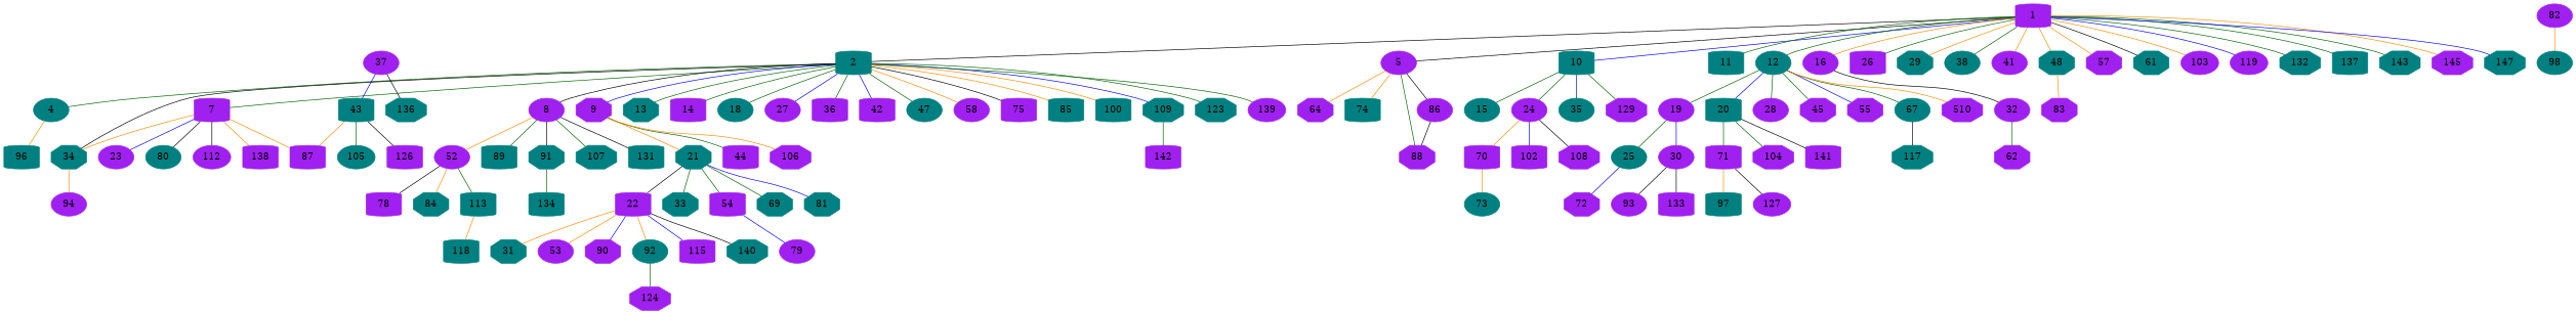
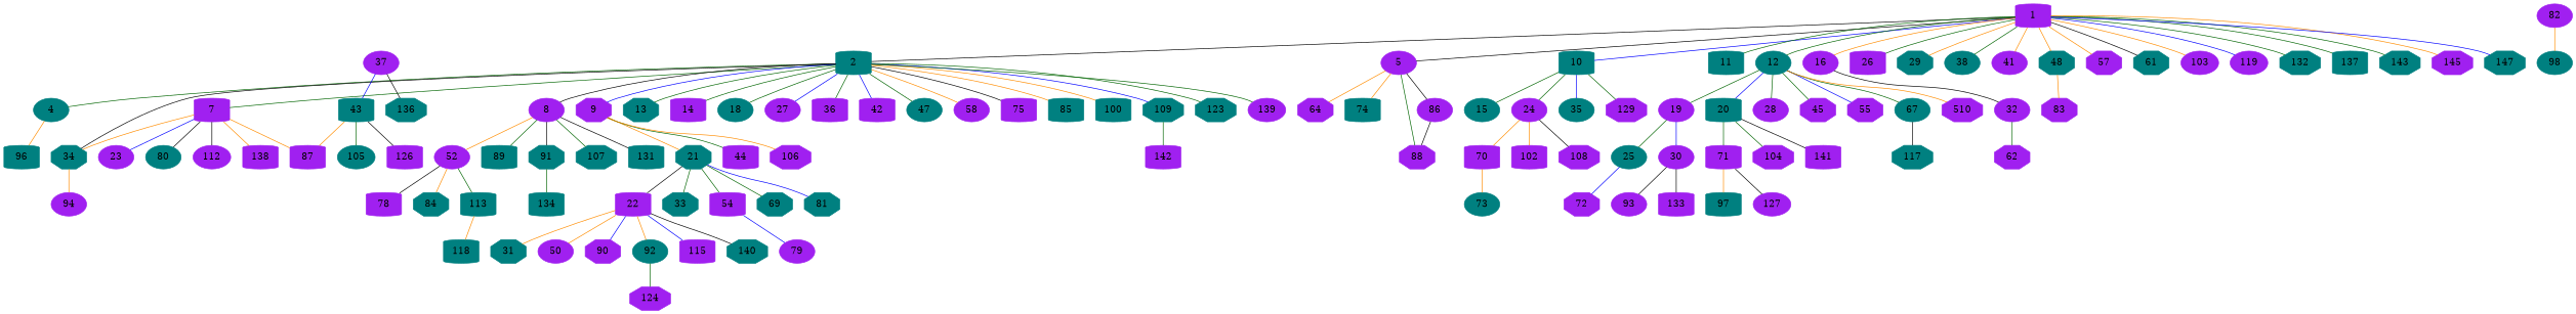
  graph {
    node [color=purple shape=ellipse style=filled]
    edge [color=darkgreen]
    1 [shape=cylinder super="+3"]
    2 [color=teal shape=cylinder super="+6"]
    5 [super="+77"]
    10 [color=teal shape=cylinder super="+76"]
    11 [color=teal shape=cylinder]
    12 [color=teal super="+120"]
    16
    26 [shape=cylinder]
    29 [color=teal shape=octagon]
    38 [color=teal]
    41 [super="+111"]
    48 [color=teal shape=octagon super="+144"]
    57 [shape=octagon]
    61 [color=teal shape=octagon]
    103
    119
    132 [color=teal shape=octagon]
    137 [color=teal shape=cylinder]
    143 [color=teal shape=octagon]
    145 [shape=octagon]
    147 [color=teal shape=octagon]
    4 [color=teal]
    7 [shape=cylinder super="+46"]
    8 [super="+17"]
    9 [shape=octagon super="+68"]
    13 [color=teal shape=octagon super="+51"]
    14 [shape=cylinder]
    18 [color=teal]
    27
    34 [color=teal shape=octagon]
    36 [shape=cylinder]
    42 [shape=cylinder]
    47 [color=teal]
    58
    75 [shape=cylinder]
    85 [color=teal shape=cylinder super="+146"]
    100 [color=teal shape=cylinder super="+114"]
    109 [color=teal shape=octagon]
    123 [color=teal shape=octagon]
    139
    64 [shape=octagon]
    74 [color=teal shape=cylinder]
    86
    88 [shape=octagon]
    15 [color=teal]
    24 [super="+39"]
    35 [color=teal]
    129 [shape=octagon]
    19
    20 [color=teal shape=cylinder super="+65"]
    28 [super="+95"]
    45 [shape=octagon]
    55 [shape=octagon super="+63"]
    67 [color=teal]
    n55 [label=510 shape=octagon]
    32 [super="+99"]
    83 [shape=octagon]
    96 [color=teal shape=cylinder]
    23
    80 [color=teal]
    112
    138 [shape=cylinder]
    87 [shape=cylinder]
    52 [super="+148"]
    89 [color=teal shape=cylinder]
    91 [color=teal shape=octagon]
    107 [color=teal shape=octagon]
    131 [color=teal shape=cylinder]
    21 [color=teal shape=octagon super="+49"]
    44 [shape=cylinder super="+121"]
    106 [shape=octagon]
    94
    142 [shape=cylinder]
    98 [color=teal]
    82
    37 [super="+116"]
    43 [color=teal shape=cylinder super="+59"]
    136 [color=teal shape=octagon]
    78 [shape=cylinder]
    84 [color=teal shape=octagon]
    113 [color=teal shape=cylinder super="+128"]
    134 [color=teal shape=cylinder super="+135"]
    22 [shape=cylinder super="+60"]
    33 [color=teal shape=octagon super="+53"]
    54 [shape=cylinder super="+101"]
    69 [color=teal shape=octagon]
    81 [color=teal shape=octagon]
    70 [shape=cylinder]
    102 [shape=cylinder]
    108 [shape=octagon]
    25 [color=teal super="+66"]
    30 [super="+56"]
    71 [shape=cylinder super="+130"]
    104 [shape=octagon]
    141 [shape=cylinder]
    117 [color=teal shape=octagon]
    62 [shape=octagon]
    72 [shape=octagon]
    93
    133 [shape=cylinder]
    97 [color=teal shape=cylinder super="+125"]
    127
    31 [color=teal shape=octagon]
-   50 [label=53]
+   50
    90 [shape=octagon]
    92 [color=teal]
    115 [shape=cylinder]
    140 [color=teal shape=octagon]
    79
    124 [shape=octagon]
    73 [color=teal]
    105 [color=teal]
    126 [shape=cylinder]
    118 [color=teal shape=cylinder super="+122"]
    1 -- 2 [color=black]
    1 -- 5 [color=black]
    1 -- 10 [color=blue]
    1 -- 11
    1 -- 12
    1 -- 16 [color=darkorange]
    1 -- 26
    1 -- 29 [color=darkorange]
    1 -- 38
    1 -- 41 [color=darkorange]
    1 -- 48 [color=darkorange]
    1 -- 57 [color=darkorange]
    1 -- 61 [color=black]
    1 -- 103 [color=darkorange]
    1 -- 119 [color=blue]
    1 -- 132
    1 -- 137
    1 -- 143
    1 -- 145 [color=darkorange]
    1 -- 147 [color=blue]
    2 -- 4
    2 -- 7
    2 -- 8 [color=black]
    2 -- 9 [color=blue]
    2 -- 13
    2 -- 14
    2 -- 18
    2 -- 27 [color=blue]
    2 -- 34 [color=black]
    2 -- 36
    2 -- 42 [color=blue]
    2 -- 47
    2 -- 58 [color=darkorange]
    2 -- 75 [color=black]
    2 -- 85 [color=darkorange]
    2 -- 100 [color=darkorange]
    2 -- 109 [color=blue]
    2 -- 123
    2 -- 139
    5 -- 64 [color=darkorange]
    5 -- 74 [color=darkorange]
    5 -- 86 [color=black]
    5 -- 88
    10 -- 15
    10 -- 24
    10 -- 35 [color=blue]
    10 -- 129
    12 -- 19
    12 -- 20 [color=blue]
    12 -- 28
    12 -- 45
    12 -- 55 [color=blue]
    12 -- 67
    12 -- n55 [color=darkorange]
    16 -- 32 [color=black]
    48 -- 83 [color=darkorange]
    4 -- 96 [color=darkorange]
    7 -- 34 [color=darkorange]
    7 -- 23 [color=blue]
    7 -- 80 [color=black]
    7 -- 112 [color=black]
    7 -- 138 [color=darkorange]
    7 -- 87 [color=darkorange]
    8 -- 52 [color=darkorange]
    8 -- 89
    8 -- 91 [color=black]
    8 -- 107
    8 -- 131 [color=black]
    9 -- 21 [color=darkorange]
    9 -- 44
    9 -- 106 [color=darkorange]
    34 -- 94 [color=darkorange]
    109 -- 142
    86 -- 88 [color=black]
    24 -- 70 [color=darkorange]
-   24 -- 102 [color=blue]
+   24 -- 102 [color=darkorange]
    24 -- 108 [color=black]
    19 -- 25
    19 -- 30 [color=blue]
    20 -- 71
    20 -- 104
    20 -- 141 [color=black]
    67 -- 117 [color=black]
    32 -- 62
    52 -- 78 [color=black]
    52 -- 84 [color=darkorange]
    52 -- 113
    91 -- 134
    21 -- 22 [color=black]
    21 -- 33
    21 -- 54
    21 -- 69
    21 -- 81 [color=blue]
    82 -- 98 [color=darkorange]
    37 -- 43 [color=blue]
    37 -- 136 [color=black]
    43 -- 87 [color=darkorange]
    43 -- 105
    43 -- 126 [color=black]
    113 -- 118 [color=darkorange]
    22 -- 31 [color=darkorange]
    22 -- 50 [color=darkorange]
    22 -- 90 [color=blue]
    22 -- 92 [color=darkorange]
    22 -- 115 [color=blue]
    22 -- 140 [color=black]
    54 -- 79 [color=blue]
    70 -- 73 [color=darkorange]
    25 -- 72 [color=blue]
    30 -- 93 [color=black]
    30 -- 133 [color=black]
    71 -- 97 [color=darkorange]
    71 -- 127 [color=black]
    92 -- 124
  }
